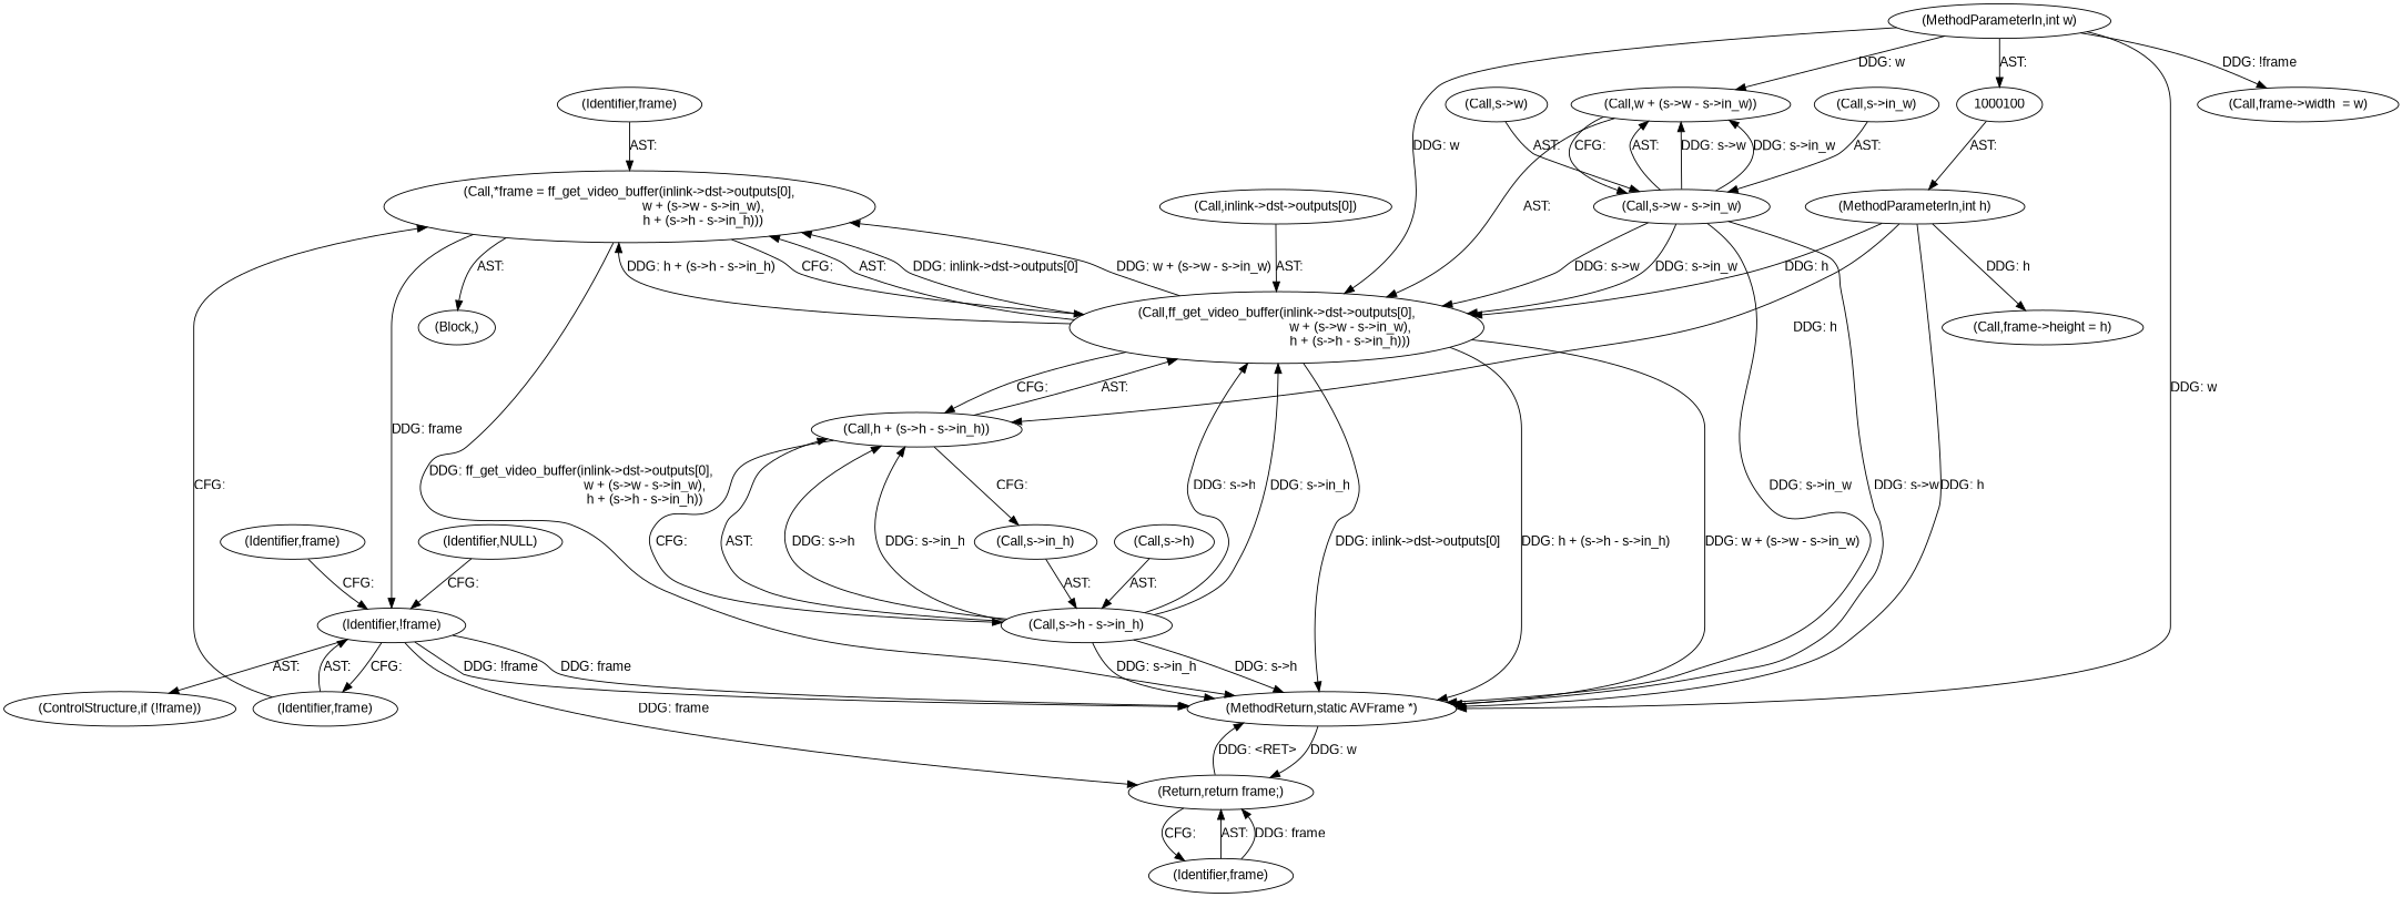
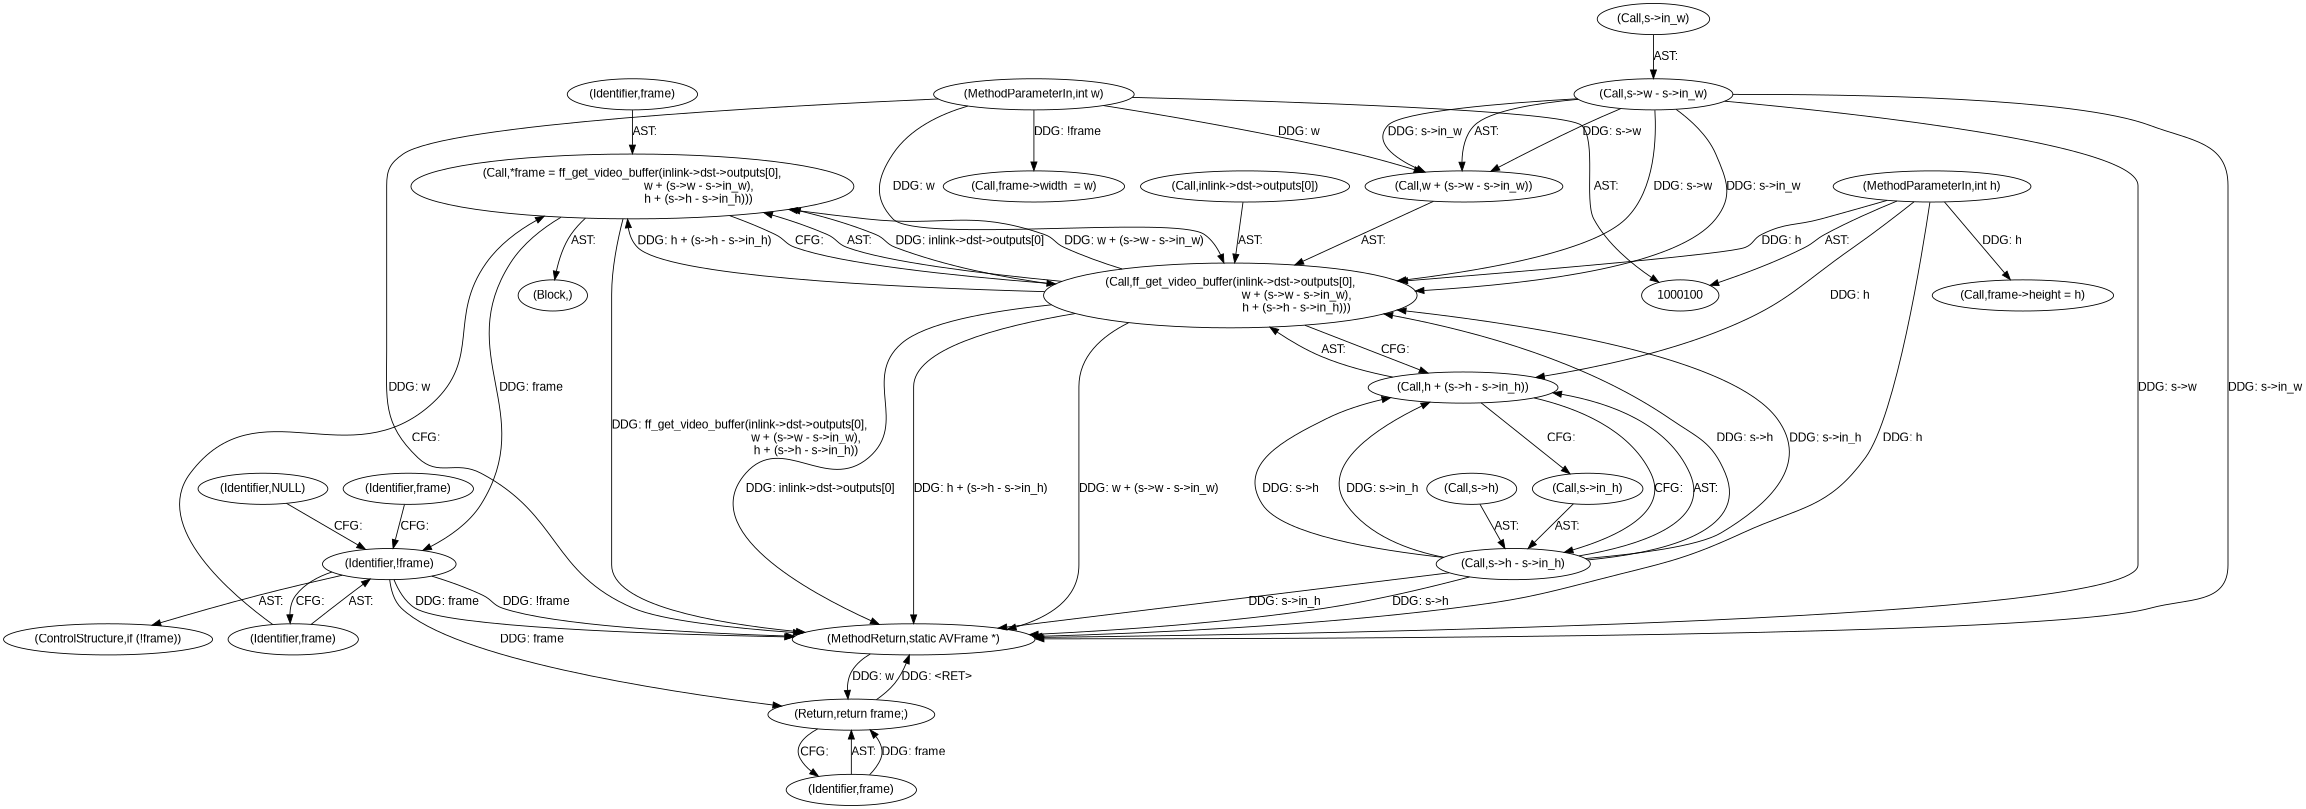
  digraph {
    fontname="Liberation Sans"
    node [fontname="Liberation Sans"]
    edge [fontname="Liberation Sans"]
    n1 [label="(Call,*frame = ff_get_video_buffer(inlink->dst->outputs[0],\n                                         w + (s->w - s->in_w),\n                                         h + (s->h - s->in_h)))"]
    n2 [label="(Call,ff_get_video_buffer(inlink->dst->outputs[0],\n                                         w + (s->w - s->in_w),\n                                         h + (s->h - s->in_h)))"]
    n3 [label="(Identifier,!frame)"]
    n4 [label="(MethodReturn,static AVFrame *)"]
    n5 [label="(Block,)"]
    n6 [label="(Call,h + (s->h - s->in_h))"]
    n7 [label="(Return,return frame;)"]
    n8 [label="(ControlStructure,if (!frame))"]
    n9 [label="(Identifier,frame)"]
    n10 [label="(Call,s->h - s->in_h)"]
    n11 [label="(Call,s->in_h)"]
    n12 [label="(MethodParameterIn,int w)"]
    n13 [label="(Call,frame->width  = w)"]
    n14 [label="(Call,w + (s->w - s->in_w))"]
    1000100
    n16 [label="(Call,s->w - s->in_w)"]
    n17 [label="(Call,s->in_w)"]
    n18 [label="(MethodParameterIn,int h)"]
    n19 [label="(Call,frame->height = h)"]
    n20 [label="(Identifier,frame)"]
    n21 [label="(Identifier,NULL)"]
    n22 [label="(Identifier,frame)"]
    n23 [label="(Call,s->h)"]
    n24 [label="(Identifier,frame)"]
-   n25 [label="(Call,s->w)"]
    n26 [label="(Call,inlink->dst->outputs[0])"]
    n1 -> n2 [label="CFG: "]
    n1 -> n3 [label="DDG: frame"]
    n1 -> n4 [label="DDG: ff_get_video_buffer(inlink->dst->outputs[0],\n                                         w + (s->w - s->in_w),\n                                         h + (s->h - s->in_h))"]
    n1 -> n5 [label="AST: "]
    n2 -> n1 [label="AST: "]
    n2 -> n1 [label="DDG: inlink->dst->outputs[0]"]
    n2 -> n1 [label="DDG: w + (s->w - s->in_w)"]
    n2 -> n1 [label="DDG: h + (s->h - s->in_h)"]
    n2 -> n4 [label="DDG: inlink->dst->outputs[0]"]
    n2 -> n4 [label="DDG: h + (s->h - s->in_h)"]
    n2 -> n4 [label="DDG: w + (s->w - s->in_w)"]
    n2 -> n6 [label="CFG: "]
    n3 -> n4 [label="DDG: !frame"]
    n3 -> n4 [label="DDG: frame"]
    n3 -> n7 [label="DDG: frame"]
    n3 -> n8 [label="AST: "]
    n3 -> n9 [label="CFG: "]
    n4 -> n7 [label="DDG: w"]
    n6 -> n2 [label="AST: "]
    n6 -> n10 [label="CFG: "]
    n6 -> n11 [label="CFG: "]
    n7 -> n4 [label="DDG: <RET>"]
    n7 -> n20 [label="CFG: "]
    n9 -> n1 [label="CFG: "]
    n9 -> n3 [label="AST: "]
    n10 -> n2 [label="DDG: s->h"]
    n10 -> n2 [label="DDG: s->in_h"]
    n10 -> n4 [label="DDG: s->in_h"]
    n10 -> n4 [label="DDG: s->h"]
    n10 -> n6 [label="AST: "]
    n10 -> n6 [label="DDG: s->h"]
    n10 -> n6 [label="DDG: s->in_h"]
    n11 -> n10 [label="AST: "]
    n12 -> n2 [label="DDG: w"]
    n12 -> n4 [label="DDG: w"]
    n12 -> n13 [label="DDG: !frame"]
    n12 -> n14 [label="DDG: w"]
    n12 -> 1000100 [label="AST: "]
    n14 -> n2 [label="AST: "]
-   n14 -> n16 [label="CFG: "]
    n16 -> n2 [label="DDG: s->w"]
    n16 -> n2 [label="DDG: s->in_w"]
    n16 -> n4 [label="DDG: s->in_w"]
    n16 -> n4 [label="DDG: s->w"]
    n16 -> n14 [label="AST: "]
    n16 -> n14 [label="DDG: s->w"]
    n16 -> n14 [label="DDG: s->in_w"]
    n17 -> n16 [label="AST: "]
    n18 -> n2 [label="DDG: h"]
    n18 -> n4 [label="DDG: h"]
    n18 -> n6 [label="DDG: h"]
-   1000100 -> n18 [label="AST: "]
+   n18 -> 1000100 [label="AST: "]
    n18 -> n19 [label="DDG: h"]
    n20 -> n7 [label="AST: "]
    n20 -> n7 [label="DDG: frame"]
    n21 -> n3 [label="CFG: "]
    n22 -> n3 [label="CFG: "]
    n23 -> n10 [label="AST: "]
    n24 -> n1 [label="AST: "]
-   n25 -> n16 [label="AST: "]
    n26 -> n2 [label="AST: "]
  }
